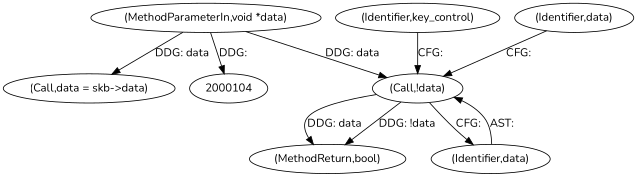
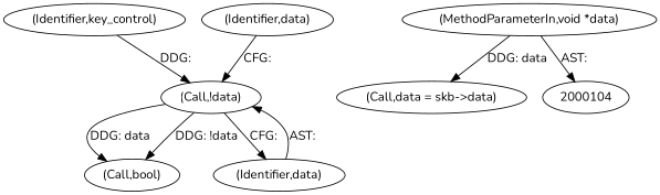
  digraph {
    fontname=Nunito
    node [fontname=Nunito]
    edge [fontname=Nunito]
    n1 [label="(Call,!data)"]
-   n2 [label="(MethodReturn,bool)"]
+   n2 [label="(Call,bool)"]
    n3 [label="(Identifier,data)"]
    n4 [label="(MethodParameterIn,void *data)"]
    n5 [label="(Call,data = skb->data)"]
    n6 [label=2000104]
    n7 [label="(Identifier,key_control)"]
    n8 [label="(Identifier,data)"]
    n1 -> n2 [label="DDG: data"]
    n1 -> n2 [label="DDG: !data"]
    n1 -> n3 [label="CFG: "]
    n3 -> n1 [label="AST: "]
-   n4 -> n1 [label="DDG: data"]
    n4 -> n5 [label="DDG: data"]
-   n4 -> n6 [label="DDG: "]
-   n7 -> n1 [label="CFG: "]
+   n4 -> n6 [label="AST: "]
+   n7 -> n1 [label="DDG: "]
    n8 -> n1 [label="CFG: "]
  }
